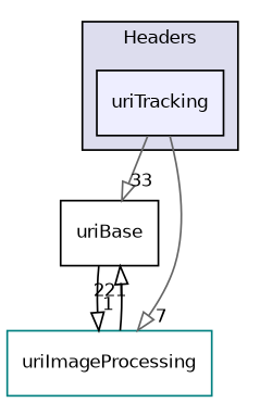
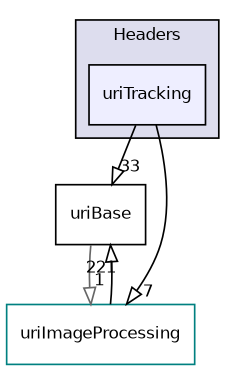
  digraph {
    compound=true
    node [color=black fontname=Helvetica fontsize=10 shape=box]
    edge [arrowhead=onormal color=gray40 labeldistance=1.5 labelfontname=Helvetica labelfontsize=10]
    n1 [fillcolor="#eeeeff" label=uriTracking pencolor=black style=filled]
    n2 [label=uriBase]
    n3 [color=teal label=uriImageProcessing]
    subgraph cluster_1 {
      bgcolor="#ddddee"
      fontname=Helvetica
      fontsize=10
      label=Headers
      pencolor=black
      n1
    }
-   n1 -> n2 [headlabel=33]
-   n1 -> n3 [headlabel=7]
-   n2 -> n3 [color=black headlabel=1]
+   n1 -> n2 [color=black headlabel=33]
+   n1 -> n3 [color=black headlabel=7]
+   n2 -> n3 [headlabel=1]
    n3 -> n2 [color=black headlabel=221]
  }
